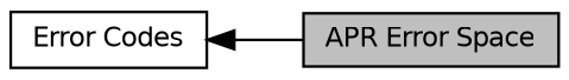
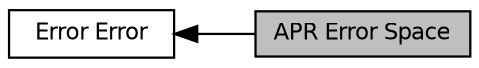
  digraph {
    rankdir=LR
    node [color=black fontname=Helvetica fontsize=10 shape=record style=filled]
-   n1 [fillcolor=white height=0.2 label="Error Codes" width=0.4]
+   n1 [fillcolor=white height=0.2 label="Error Error" width=0.4]
    n2 [fillcolor=grey75 fontcolor=black height=0.2 label="APR Error Space" width=0.4]
    n1 -> n2 [dir=back fontname=Helvetica fontsize=10 labelfontname=Helvetica labelfontsize=10 shape=plaintext style=solid]
  }
